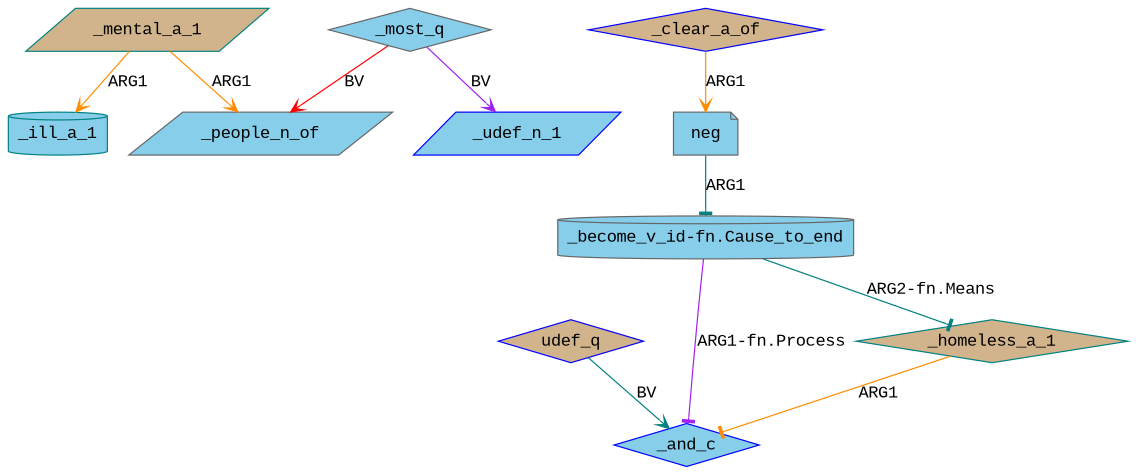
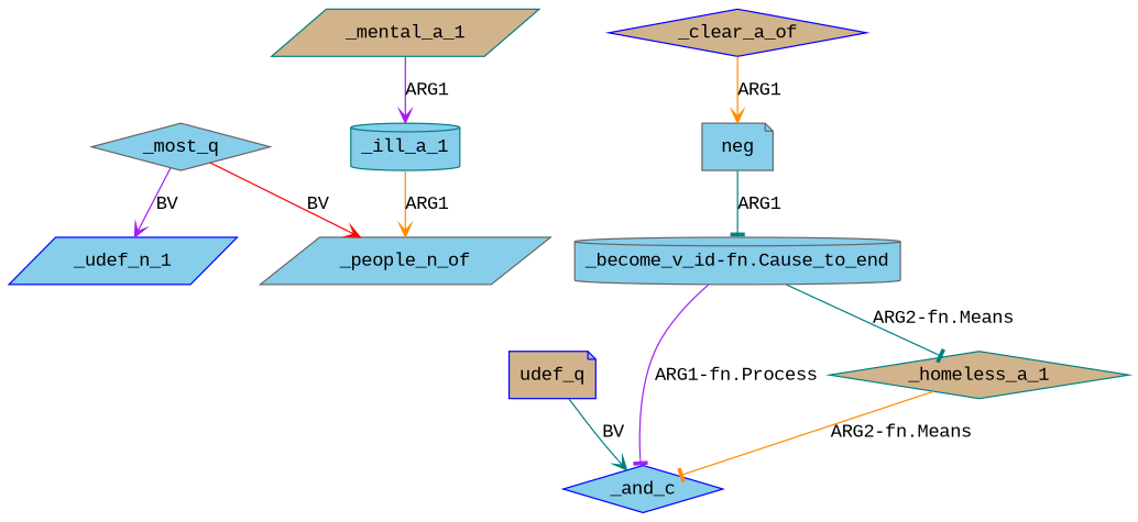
  digraph {
    fontname="Liberation Mono"
    node [color=gray40 fillcolor=skyblue fontname="Liberation Mono" shape=diamond style=filled]
    edge [arrowhead=vee color=darkorange fontname="Liberation Mono"]
    _ill_a_1 [color=teal shape=cylinder]
    _people_n_of [shape=parallelogram]
    _mental_a_1 [color=teal fillcolor=tan shape=parallelogram]
    "_become_v_id-fn.Cause_to_end" [shape=cylinder]
    _and_c [color=blue]
    _homeless_a_1 [color=teal fillcolor=tan]
-   udef_q [color=blue fillcolor=tan]
+   udef_q [color=blue fillcolor=tan shape=note]
    _clear_a_of [color=blue fillcolor=tan]
    neg [shape=note]
    _most_q
    n11 [color=blue label=_udef_n_1 shape=parallelogram]
-   _mental_a_1 -> _people_n_of [label=ARG1]
-   _mental_a_1 -> _ill_a_1 [label=ARG1]
+   _ill_a_1 -> _people_n_of [label=ARG1]
+   _mental_a_1 -> _ill_a_1 [color=purple label=ARG1]
    "_become_v_id-fn.Cause_to_end" -> _and_c [arrowhead=tee color=purple label="ARG1-fn.Process"]
    "_become_v_id-fn.Cause_to_end" -> _homeless_a_1 [arrowhead=tee color=teal label="ARG2-fn.Means"]
-   _homeless_a_1 -> _and_c [arrowhead=tee label=ARG1]
+   _homeless_a_1 -> _and_c [arrowhead=tee label="ARG2-fn.Means"]
    udef_q -> _and_c [color=teal label=BV]
    _clear_a_of -> neg [label=ARG1]
    neg -> "_become_v_id-fn.Cause_to_end" [arrowhead=tee color=teal label=ARG1]
    _most_q -> _people_n_of [color=red label=BV]
    _most_q -> n11 [color=purple label=BV]
  }
